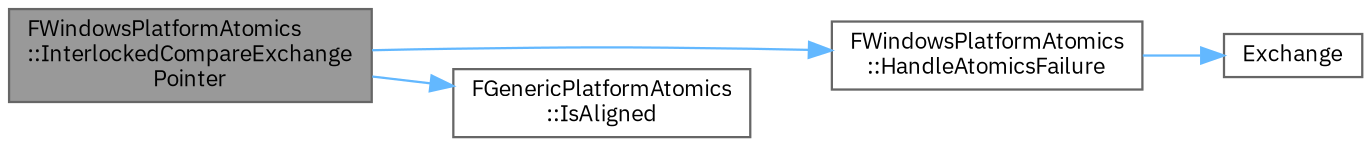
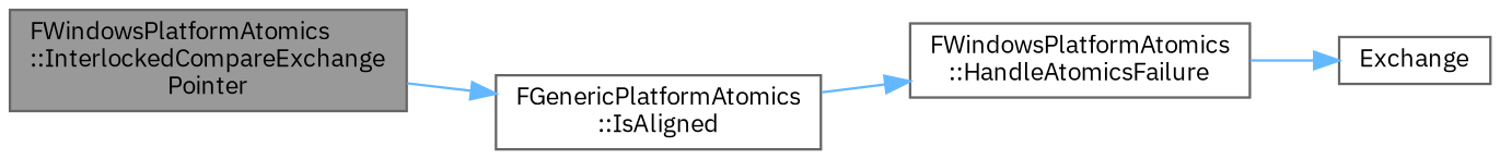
  digraph {
    fontname="IBM Plex Sans"
    rankdir=LR
    node [color=grey40 fillcolor=white fontname="IBM Plex Sans" fontsize=10 shape=box style=filled]
    edge [color=steelblue1 fontname="IBM Plex Sans" fontsize=10 labelfontname=Helvetica labelfontsize=10 style=solid]
    n1 [color=gray40 fillcolor=grey60 fontcolor=black height=0.2 label="FWindowsPlatformAtomics\l::InterlockedCompareExchange\lPointer" width=0.4]
    n2 [height=0.2 label="FWindowsPlatformAtomics\l::HandleAtomicsFailure" width=0.4]
    n3 [height=0.2 label="FGenericPlatformAtomics\l::IsAligned" width=0.4]
    n4 [height=0.2 label=Exchange width=0.4]
-   n1 -> n2
+   n3 -> n2
    n1 -> n3
    n2 -> n4
  }
